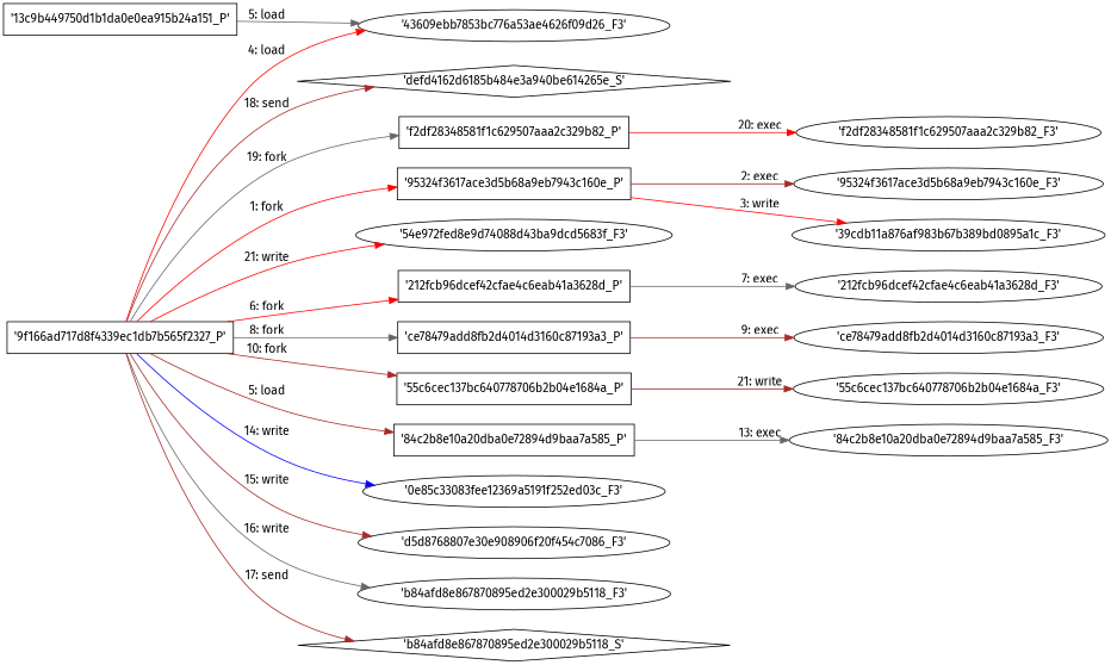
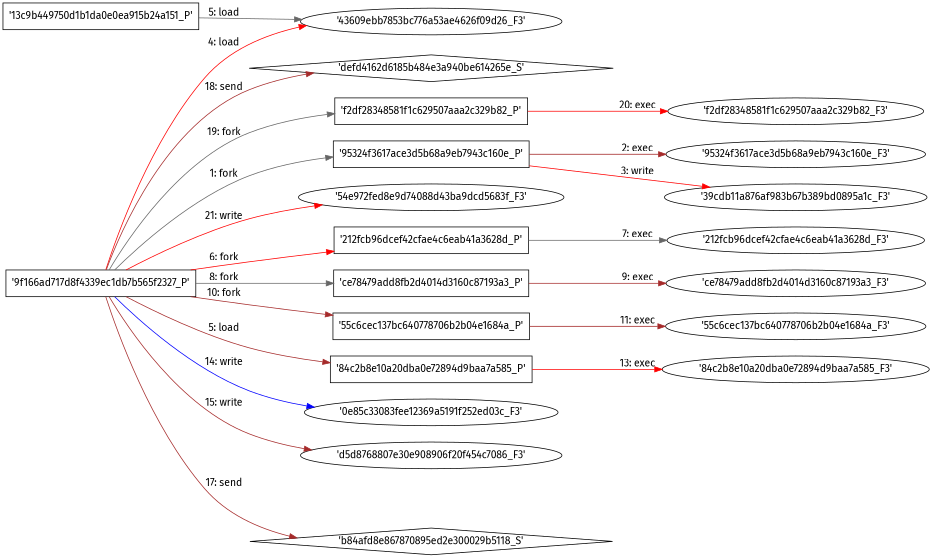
  digraph {
    engine=neato
    fixedsize=false
    fontname="Fira Sans"
    fontsize=10
    nodesep=0.3
    rankdir=LR
    ranksep=0
    splines=true
    node [fontname="Fira Sans" node_type=Process shape=ellipse]
    edge [color=brown fontname="Fira Sans"]
    "'9f166ad717d8f4339ec1db7b565f2327_P'" [shape=box]
    "'95324f3617ace3d5b68a9eb7943c160e_P'" [shape=box]
    "'43609ebb7853bc776a53ae4626f09d26_F3'" [node_type=file]
    "'212fcb96dcef42cfae4c6eab41a3628d_P'" [shape=box]
    "'ce78479add8fb2d4014d3160c87193a3_P'" [shape=box]
    "'55c6cec137bc640778706b2b04e1684a_P'" [shape=box]
    "'84c2b8e10a20dba0e72894d9baa7a585_P'" [shape=box]
    "'0e85c33083fee12369a5191f252ed03c_F3'" [node_type=file]
    "'d5d8768807e30e908906f20f454c7086_F3'" [node_type=file]
-   "'b84afd8e867870895ed2e300029b5118_F3'" [node_type=file]
    "'b84afd8e867870895ed2e300029b5118_S'" [node_type=Socket shape=diamond]
    "'defd4162d6185b484e3a940be614265e_S'" [node_type=Socket shape=diamond]
    "'f2df28348581f1c629507aaa2c329b82_P'" [shape=box]
    "'54e972fed8e9d74088d43ba9dcd5683f_F3'" [node_type=file]
    "'95324f3617ace3d5b68a9eb7943c160e_F3'" [node_type=File]
    "'39cdb11a876af983b67b389bd0895a1c_F3'" [node_type=file]
    "'212fcb96dcef42cfae4c6eab41a3628d_F3'" [node_type=File]
    "'ce78479add8fb2d4014d3160c87193a3_F3'" [node_type=File]
    "'55c6cec137bc640778706b2b04e1684a_F3'" [node_type=File]
    "'84c2b8e10a20dba0e72894d9baa7a585_F3'" [node_type=File]
    "'f2df28348581f1c629507aaa2c329b82_F3'" [node_type=File]
    "'13c9b449750d1b1da0e0ea915b24a151_P'" [shape=box]
-   "'9f166ad717d8f4339ec1db7b565f2327_P'" -> "'95324f3617ace3d5b68a9eb7943c160e_P'" [color=red label="1: fork"]
+   "'9f166ad717d8f4339ec1db7b565f2327_P'" -> "'95324f3617ace3d5b68a9eb7943c160e_P'" [color=gray40 label="1: fork"]
    "'9f166ad717d8f4339ec1db7b565f2327_P'" -> "'43609ebb7853bc776a53ae4626f09d26_F3'" [color=red label="4: load"]
    "'9f166ad717d8f4339ec1db7b565f2327_P'" -> "'212fcb96dcef42cfae4c6eab41a3628d_P'" [color=red label="6: fork"]
    "'9f166ad717d8f4339ec1db7b565f2327_P'" -> "'ce78479add8fb2d4014d3160c87193a3_P'" [color=gray40 label="8: fork"]
    "'9f166ad717d8f4339ec1db7b565f2327_P'" -> "'55c6cec137bc640778706b2b04e1684a_P'" [label="10: fork"]
    "'9f166ad717d8f4339ec1db7b565f2327_P'" -> "'84c2b8e10a20dba0e72894d9baa7a585_P'" [label="5: load"]
    "'9f166ad717d8f4339ec1db7b565f2327_P'" -> "'0e85c33083fee12369a5191f252ed03c_F3'" [color=blue label="14: write"]
    "'9f166ad717d8f4339ec1db7b565f2327_P'" -> "'d5d8768807e30e908906f20f454c7086_F3'" [label="15: write"]
-   "'9f166ad717d8f4339ec1db7b565f2327_P'" -> "'b84afd8e867870895ed2e300029b5118_F3'" [color=gray40 label="16: write"]
    "'9f166ad717d8f4339ec1db7b565f2327_P'" -> "'b84afd8e867870895ed2e300029b5118_S'" [label="17: send"]
    "'9f166ad717d8f4339ec1db7b565f2327_P'" -> "'defd4162d6185b484e3a940be614265e_S'" [label="18: send"]
    "'9f166ad717d8f4339ec1db7b565f2327_P'" -> "'f2df28348581f1c629507aaa2c329b82_P'" [color=gray40 label="19: fork"]
    "'9f166ad717d8f4339ec1db7b565f2327_P'" -> "'54e972fed8e9d74088d43ba9dcd5683f_F3'" [color=red label="21: write"]
    "'95324f3617ace3d5b68a9eb7943c160e_P'" -> "'95324f3617ace3d5b68a9eb7943c160e_F3'" [label="2: exec"]
    "'95324f3617ace3d5b68a9eb7943c160e_P'" -> "'39cdb11a876af983b67b389bd0895a1c_F3'" [color=red label="3: write"]
    "'212fcb96dcef42cfae4c6eab41a3628d_P'" -> "'212fcb96dcef42cfae4c6eab41a3628d_F3'" [color=gray40 label="7: exec"]
    "'ce78479add8fb2d4014d3160c87193a3_P'" -> "'ce78479add8fb2d4014d3160c87193a3_F3'" [label="9: exec"]
-   "'55c6cec137bc640778706b2b04e1684a_P'" -> "'55c6cec137bc640778706b2b04e1684a_F3'" [label="21: write"]
-   "'84c2b8e10a20dba0e72894d9baa7a585_P'" -> "'84c2b8e10a20dba0e72894d9baa7a585_F3'" [color=gray40 label="13: exec"]
+   "'55c6cec137bc640778706b2b04e1684a_P'" -> "'55c6cec137bc640778706b2b04e1684a_F3'" [label="11: exec"]
+   "'84c2b8e10a20dba0e72894d9baa7a585_P'" -> "'84c2b8e10a20dba0e72894d9baa7a585_F3'" [color=red label="13: exec"]
    "'f2df28348581f1c629507aaa2c329b82_P'" -> "'f2df28348581f1c629507aaa2c329b82_F3'" [color=red label="20: exec"]
    "'13c9b449750d1b1da0e0ea915b24a151_P'" -> "'43609ebb7853bc776a53ae4626f09d26_F3'" [color=gray40 label="5: load"]
  }
